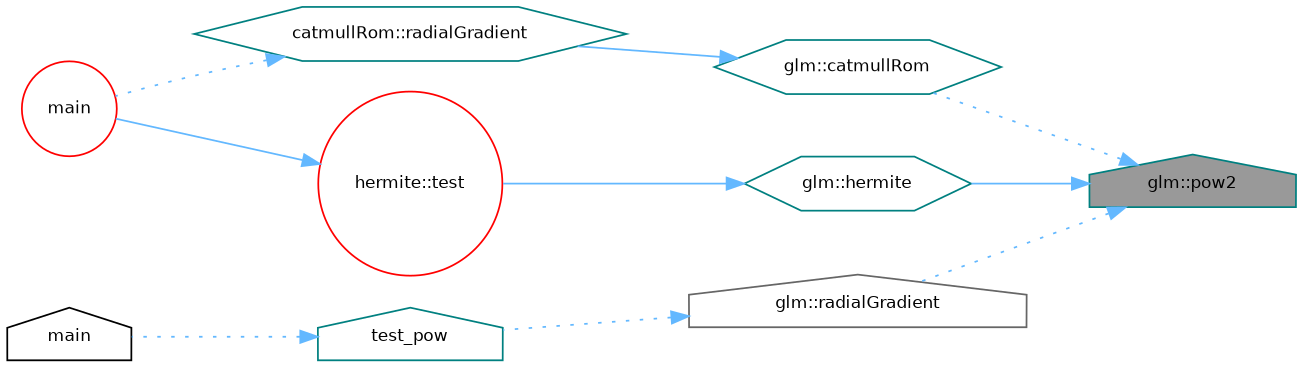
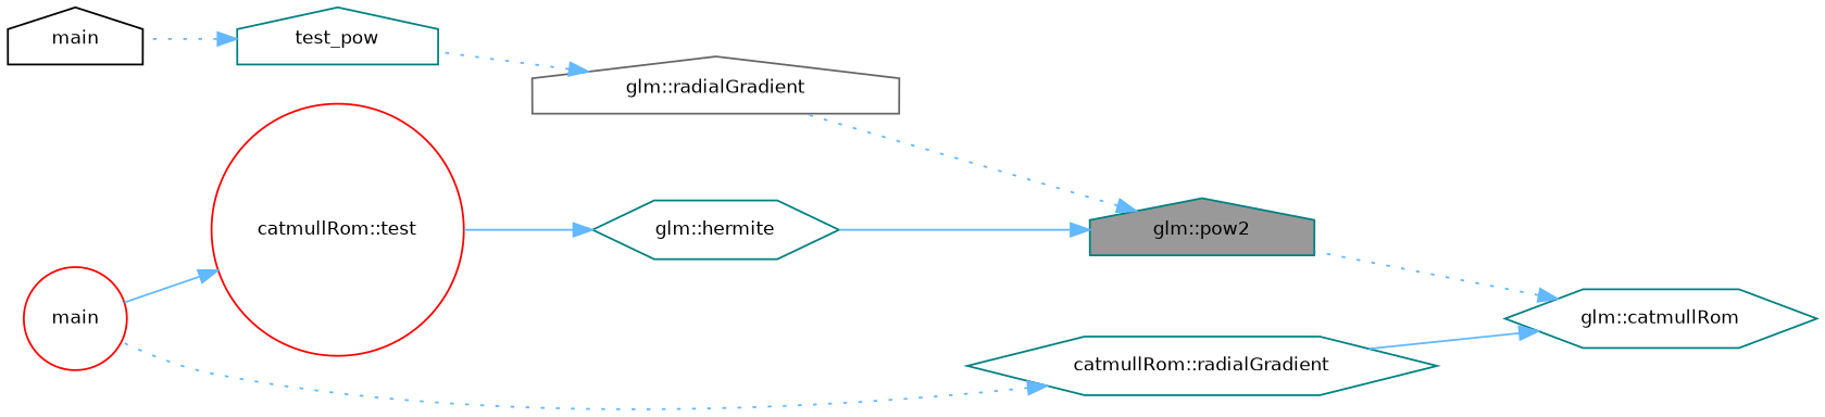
  digraph {
    rankdir=RL
    node [color=teal fillcolor=white fontname=Helvetica fontsize=10 shape=house style=filled]
    edge [color=steelblue1 dir=back fontname=Helvetica fontsize=10 labelfontname=Helvetica labelfontsize=10 style=dotted]
    n1 [fillcolor=grey60 fontcolor=black height=0.2 label="glm::pow2" width=0.4]
    n2 [height=0.2 label="glm::catmullRom" shape=hexagon width=0.4]
    n3 [height=0.2 label="glm::hermite" shape=hexagon width=0.4]
    n4 [color=gray40 height=0.2 label="glm::radialGradient" width=0.4]
    n5 [height=0.2 label="catmullRom::radialGradient" shape=hexagon width=0.4]
-   n6 [color=red height=0.2 label="hermite::test" shape=circle width=0.4]
+   n6 [color=red height=0.2 label="catmullRom::test" shape=circle width=0.4]
    n7 [height=0.2 label=test_pow width=0.4]
    n8 [color=red height=0.2 label=main shape=circle width=0.4]
    n9 [color=black height=0.2 label=main width=0.4]
-   n1 -> n2
+   n2 -> n1
    n1 -> n3 [style=solid]
    n1 -> n4
    n2 -> n5 [style=solid]
    n3 -> n6 [style=solid]
    n4 -> n7
    n5 -> n8
    n6 -> n8 [style=solid]
    n7 -> n9
  }
